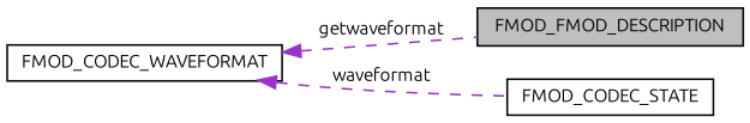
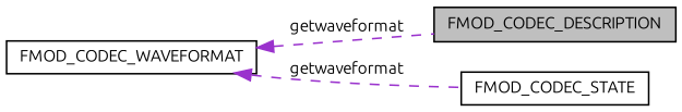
  digraph {
    fontname=Ubuntu
    rankdir=LR
    node [color=black fillcolor=white fontname=Ubuntu fontsize=10 shape=record style=filled]
    edge [color=darkorchid3 dir=back fontname=Ubuntu fontsize=10 labelfontname=Helvetica labelfontsize=10 style=dashed]
-   n1 [fillcolor=grey75 fontcolor=black height=0.2 label=FMOD_FMOD_DESCRIPTION width=0.4]
+   n1 [fillcolor=grey75 fontcolor=black height=0.2 label=FMOD_CODEC_DESCRIPTION width=0.4]
    n2 [height=0.2 label=FMOD_CODEC_STATE width=0.4]
    n3 [height=0.2 label=FMOD_CODEC_WAVEFORMAT width=0.4]
    n3 -> n1 [label=" getwaveformat"]
-   n3 -> n2 [label=" waveformat"]
+   n3 -> n2 [label=" getwaveformat"]
  }
